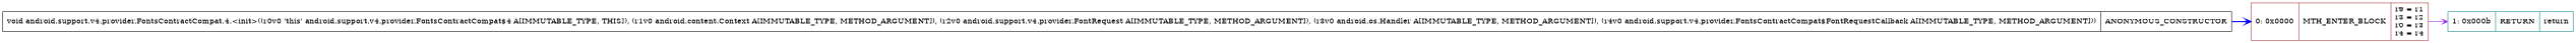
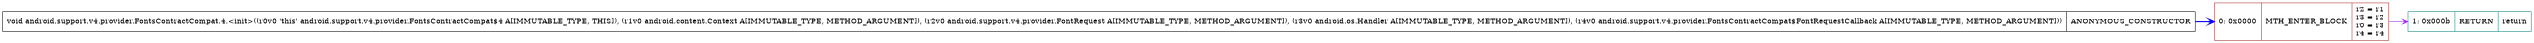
  digraph {
    rankdir=LR
    node [shape=record]
    edge [arrowhead=vee]
-   n1 [label="{0\:\ 0x0000|MTH_ENTER_BLOCK\l|r9 = r1\lr3 = r2\lr0 = r3\lr4 = r4\l}" color=brown]
+   n1 [label="{0\:\ 0x0000|MTH_ENTER_BLOCK\l|r2 = r1\lr3 = r2\lr0 = r3\lr4 = r4\l}" color=brown]
    n2 [label="{1\:\ 0x000b|RETURN\l|return\l}" color=teal]
    n3 [label="{void android.support.v4.provider.FontsContractCompat.4.\<init\>((r0v0 'this' android.support.v4.provider.FontsContractCompat$4 A[IMMUTABLE_TYPE, THIS]), (r1v0 android.content.Context A[IMMUTABLE_TYPE, METHOD_ARGUMENT]), (r2v0 android.support.v4.provider.FontRequest A[IMMUTABLE_TYPE, METHOD_ARGUMENT]), (r3v0 android.os.Handler A[IMMUTABLE_TYPE, METHOD_ARGUMENT]), (r4v0 android.support.v4.provider.FontsContractCompat$FontRequestCallback A[IMMUTABLE_TYPE, METHOD_ARGUMENT]))  | ANONYMOUS_CONSTRUCTOR\l}" color=black]
    n1 -> n2 [color=purple style=solid]
    n3 -> n1 [color=blue style=bold]
  }
